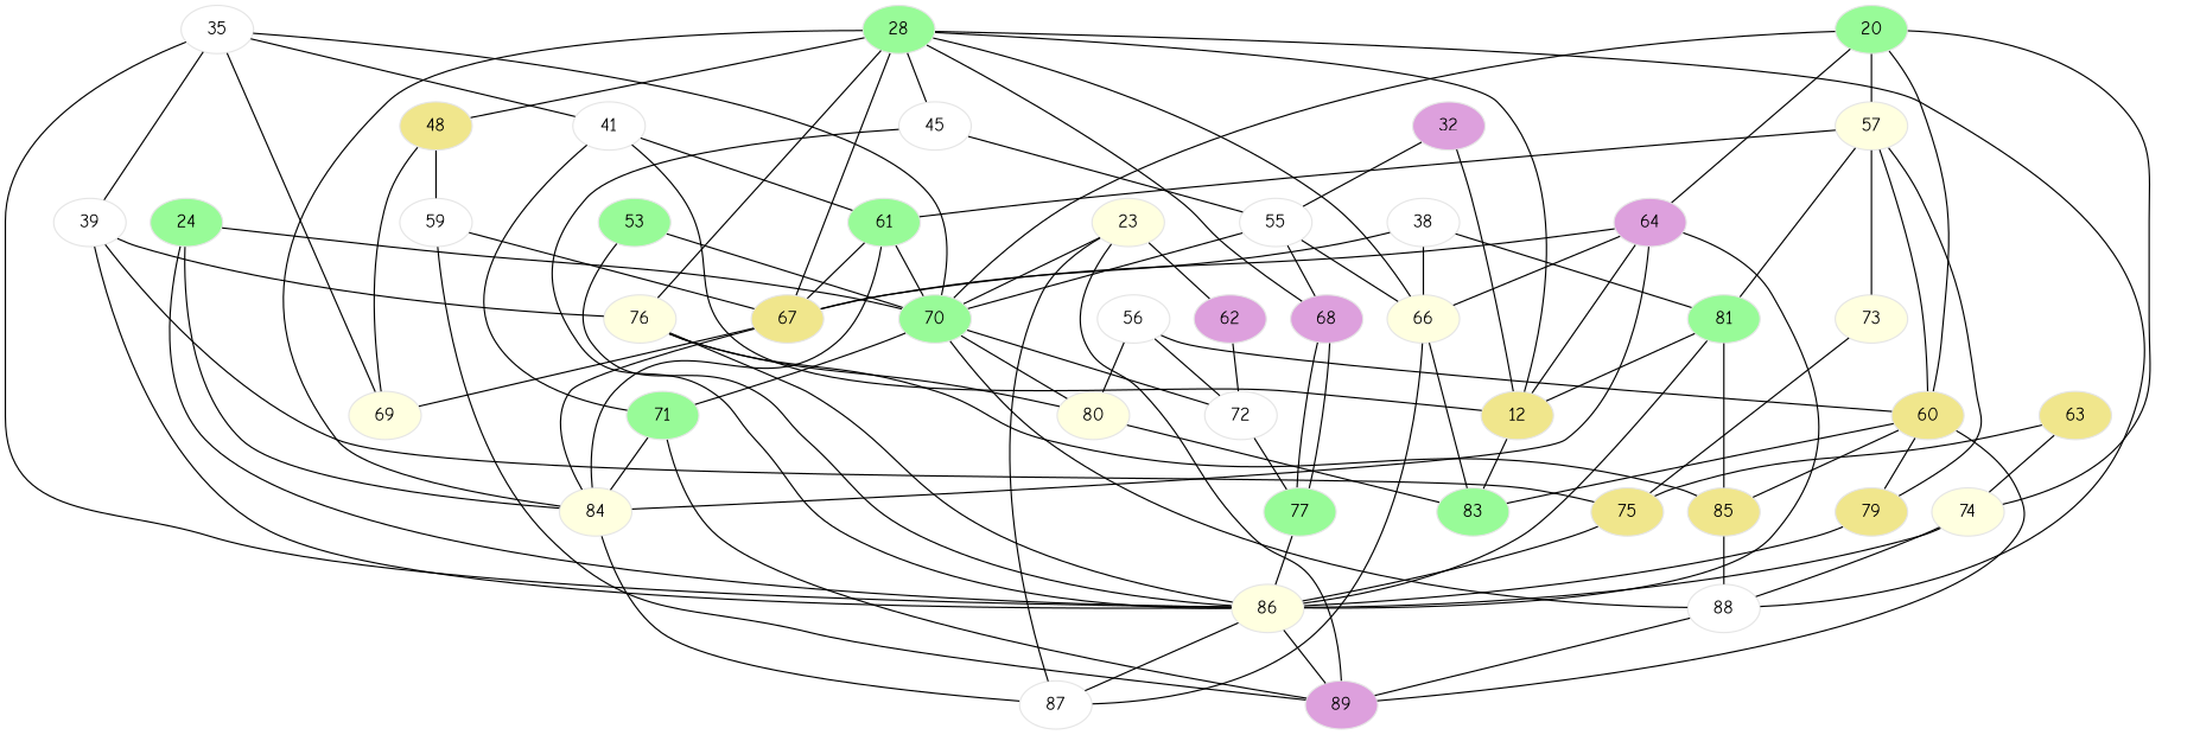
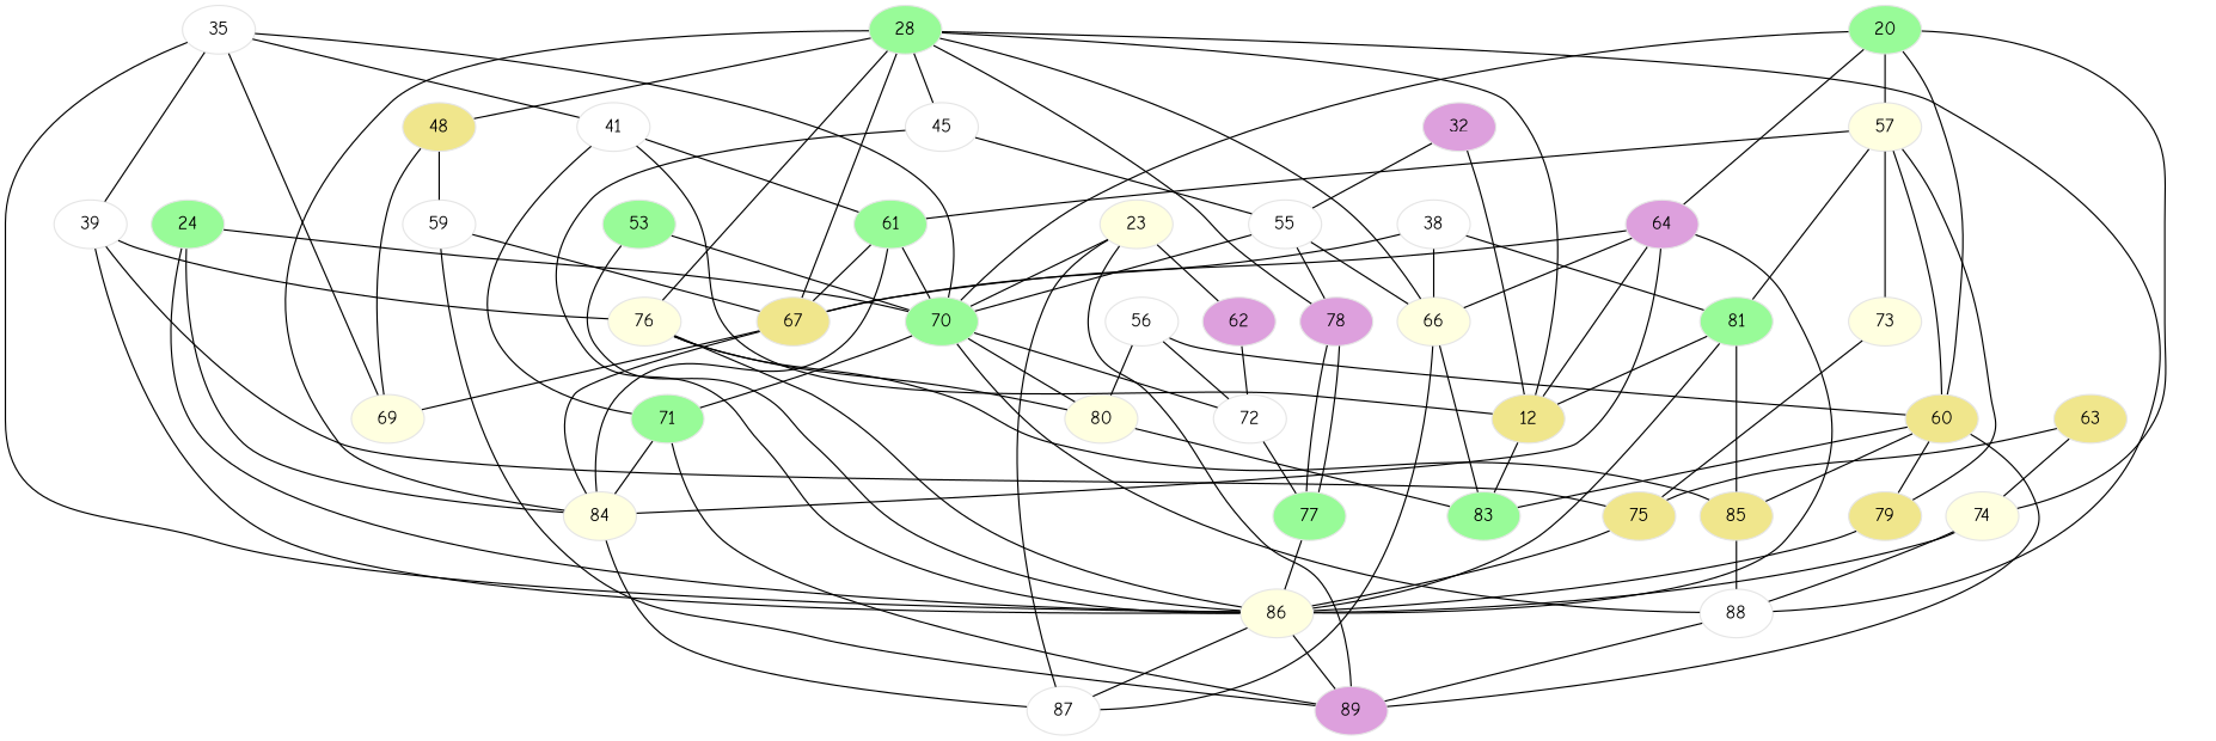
  graph {
    fontname="Comic Neue"
    node [color=gray90 fillcolor=white fontname="Comic Neue" style=filled]
    edge [fontname="Comic Neue"]
    20 [fillcolor=palegreen super="+9+11"]
    57 [fillcolor=lightyellow super="+49"]
    60 [fillcolor=khaki super="+42"]
    64 [fillcolor=plum super="+13+26"]
    70 [fillcolor=palegreen super="+15+36+51"]
    74 [fillcolor=lightyellow]
    81 [fillcolor=palegreen super="+12"]
    61 [fillcolor=palegreen super="+47"]
    73 [fillcolor=lightyellow]
    79 [fillcolor=khaki super="+52"]
    89 [fillcolor=plum super="+78"]
    83 [fillcolor=palegreen]
    85 [fillcolor=khaki]
    84 [fillcolor=lightyellow super="+6"]
    86 [fillcolor=lightyellow super="+14+27+46+65"]
    66 [fillcolor=lightyellow super="+18"]
    67 [fillcolor=khaki super="+58"]
    n18 [fillcolor=khaki label=12 super="+19+30"]
    88 [super="+8+33"]
    71 [fillcolor=palegreen super="+25+40"]
    72
    80 [fillcolor=lightyellow]
    23 [fillcolor=lightyellow]
    62 [fillcolor=plum]
    87 [super="+3"]
    24 [fillcolor=palegreen super="+7"]
    28 [fillcolor=palegreen super="+4+5+21"]
    45
    48 [fillcolor=khaki]
-   68 [fillcolor=plum]
+   68 [fillcolor=plum label=78]
    76 [fillcolor=lightyellow super="+43"]
    55 [super="+37"]
    69 [fillcolor=lightyellow]
    59
    77 [fillcolor=palegreen]
    32 [fillcolor=plum]
    39 [super="+34"]
    75 [fillcolor=khaki super="+17"]
    35
    41
    38 [super="+22"]
    53 [fillcolor=palegreen]
    56
    63 [fillcolor=khaki]
    20 -- 57
    20 -- 60
    20 -- 64
    20 -- 70 [weight=2]
    20 -- 74 [weight=2]
    57 -- 60 [weight=2]
    57 -- 81 [weight=2]
    57 -- 61
    57 -- 73
    57 -- 79
    60 -- 79
    60 -- 89 [weight=2]
    60 -- 83
    60 -- 85
    64 -- 84 [weight=2]
    64 -- 86 [weight=2]
    64 -- 66 [weight=2]
    64 -- 67
    64 -- n18
    70 -- 88
    70 -- 71
    70 -- 72
    70 -- 80
    74 -- 86 [weight=2]
    74 -- 88
    81 -- 85
    81 -- 86 [weight=3]
    81 -- n18 [weight=2]
    61 -- 70
    61 -- 84
    61 -- 67
    73 -- 75
    79 -- 86 [weight=2]
    85 -- 88
    84 -- 87
    86 -- 89
    86 -- 87
    66 -- 83
    66 -- 87
    67 -- 84
    67 -- 69
    n18 -- 83
    88 -- 89
    71 -- 89
    71 -- 84 [weight=2]
    72 -- 77
    80 -- 83
    23 -- 70
    23 -- 89
    23 -- 62
    23 -- 87
    62 -- 72
    24 -- 70 [weight=2]
    24 -- 84 [weight=2]
    24 -- 86 [weight=2]
    28 -- 84
    28 -- 66
    28 -- 67
    28 -- n18
    28 -- 88
    28 -- 45
    28 -- 48
    28 -- 68
    28 -- 76 [weight=2]
    45 -- 86
    45 -- 55
    48 -- 69
    48 -- 59
    68 -- 77
    68 -- 77
    76 -- 85
    76 -- 86
    76 -- 80
    55 -- 70 [weight=3]
    55 -- 66 [weight=2]
    55 -- 68
    59 -- 89
    59 -- 67 [weight=2]
    77 -- 86
    32 -- n18
    32 -- 55
    39 -- 86
    39 -- 76 [weight=2]
    39 -- 75
    75 -- 86 [weight=3]
    35 -- 70
    35 -- 86
    35 -- 69
    35 -- 39 [weight=2]
    35 -- 41
    41 -- 61
    41 -- n18
    41 -- 71
    38 -- 81
    38 -- 66 [weight=2]
    38 -- 67
    53 -- 70
    53 -- 86
    56 -- 60
    56 -- 72
    56 -- 80
    63 -- 74
    63 -- 75
  }
